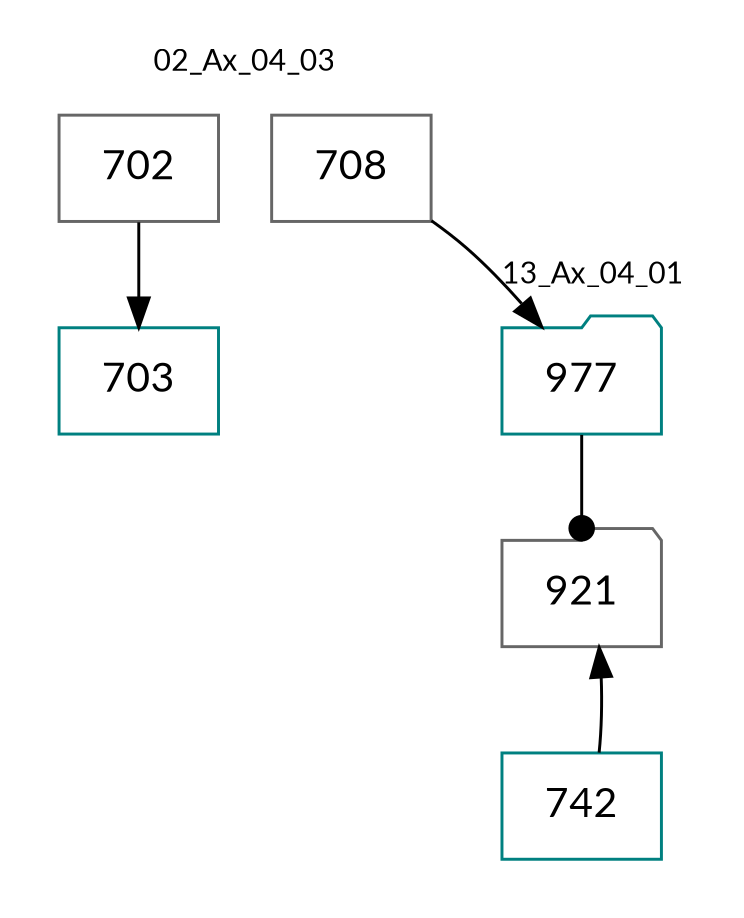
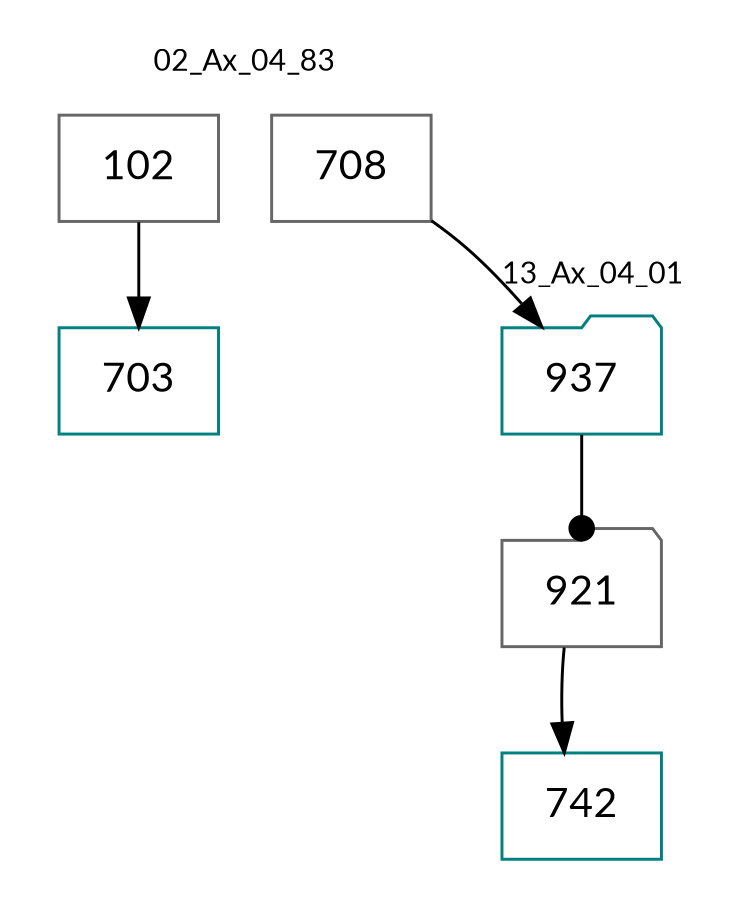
  digraph {
    fontname=Lato
    node [color=teal fontname=Lato shape=box]
    edge [arrowhead=normal color=black fontname=Lato]
-   n1 [label=977 shape=folder]
+   n1 [label=937 shape=folder]
    n2 [color=gray40 label=921 shape=folder]
    n3 [label=742]
    n4 [color=gray40 label=708]
-   n5 [color=gray40 label=702]
+   n5 [color=gray40 label=102]
    n6 [label=703]
    subgraph cluster_1 {
      color=white
      fontsize=10
      label="13_Ax_04_01"
      n1
      n2
      n3
    }
    subgraph cluster_2 {
      color=white
      fontsize=10
-     label="02_Ax_04_03"
+     label="02_Ax_04_83"
      n4
      n5
      n6
    }
    n1 -> n2 [arrowhead=dot]
-   n3 -> n2
+   n2 -> n3
    n4 -> n1
    n5 -> n6
  }
